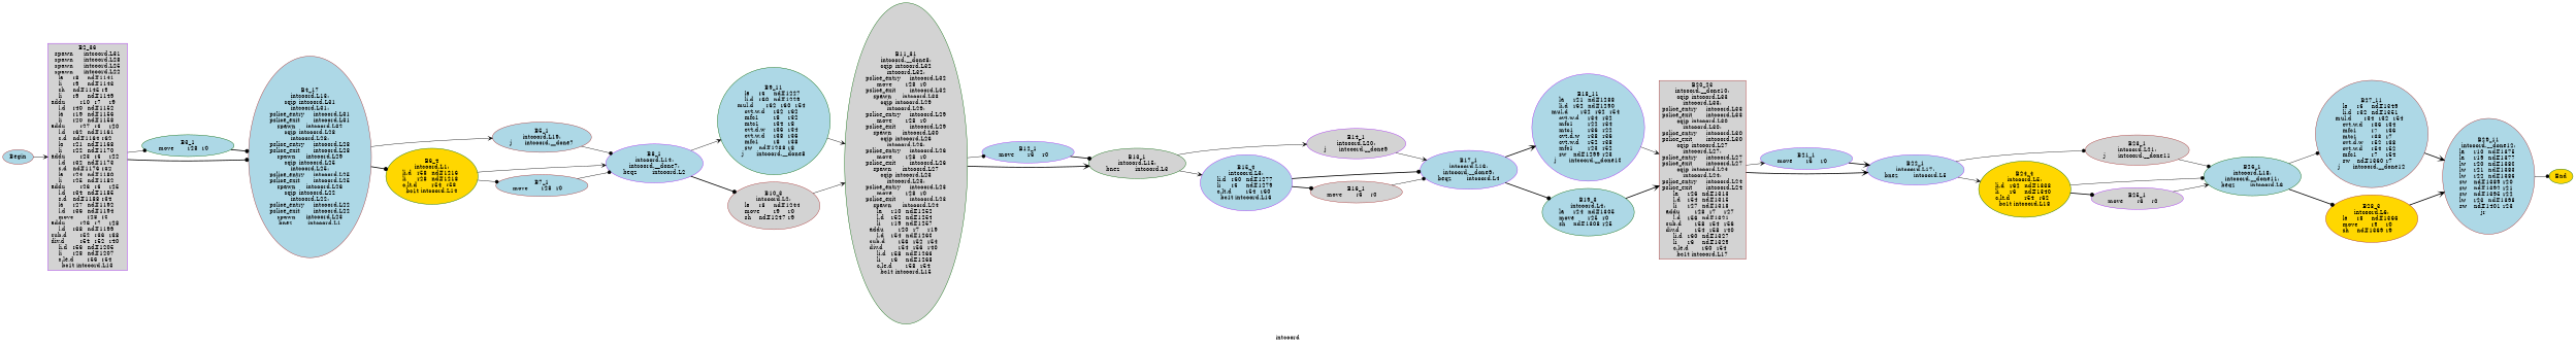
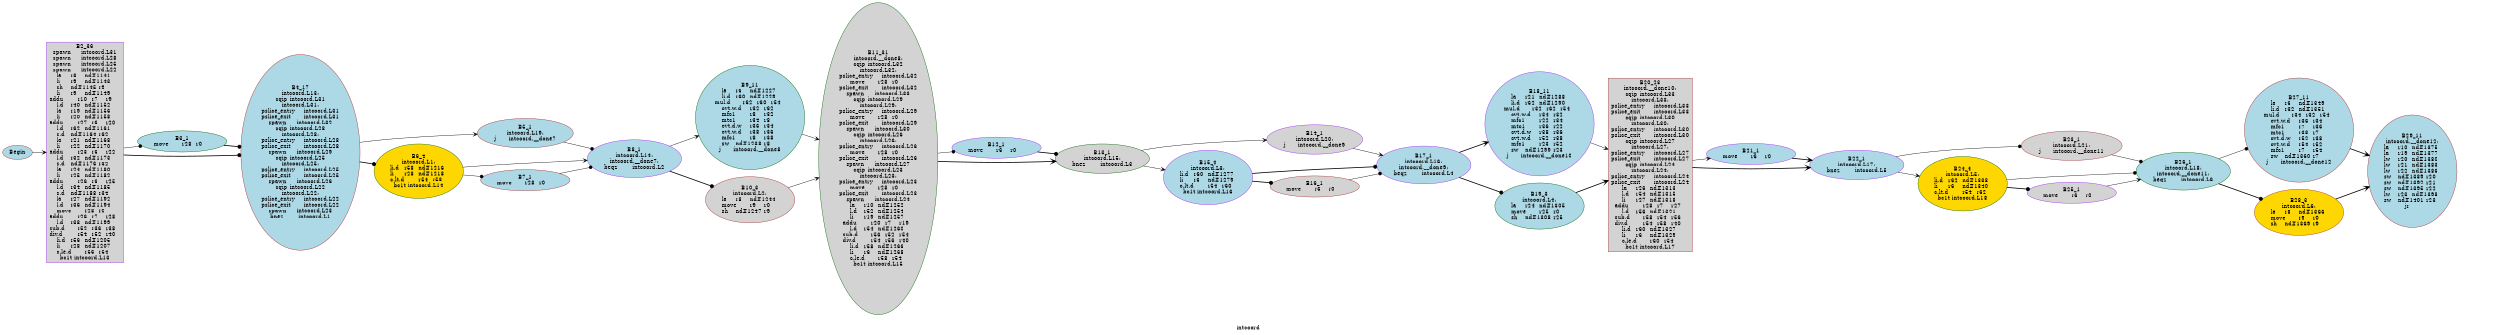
  digraph {
    color=purple
    label=intcoord
    style=dashed
    rankdir=LR
    node [style=filled fillcolor=lightblue color=brown]
    edge [style=solid arrowhead=dot]
    n1 [label=Begin]
    n2 [color=purple label="B2_36\nspawn	intcoord.L31\nspawn	intcoord.L28\nspawn	intcoord.L25\nspawn	intcoord.L22\nla	r8	nd#1141	\nli	r9	nd#1143	\nsh	nd#1145	r9	\nli	r9	nd#1149	\naddu	r10	r7	r9	\nl.d	r40	nd#1152	\nla	r19	nd#1156	\nli	r20	nd#1158	\naddu	r27	r6	r20	\nl.d	r62	nd#1161	\ns.d	nd#1164	r62	\nla	r21	nd#1168	\nli	r22	nd#1170	\naddu	r23	r6	r22	\nl.d	r32	nd#1173	\ns.d	nd#1176	r32	\nla	r24	nd#1180	\nli	r25	nd#1182	\naddu	r26	r6	r25	\nl.d	r34	nd#1185	\ns.d	nd#1188	r34	\nla	r27	nd#1192	\nl.d	r36	nd#1194	\nmove	r28	r0	\naddu	r26	r7	r28	\nl.d	r38	nd#1199	\nsub.d	r52	r36	r38	\ndiv.d	r54	r52	r40	\nli.d	r56	nd#1205	\nli	r28	nd#1207	\nc.le.d	r56	r54	\nbc1t	intcoord.L13\n" shape=box fillcolor=lightgrey]
    n3 [label="B3_1\nmove	r28	r0	\n" color=darkgreen]
    n4 [label="B4_17\nintcoord.L13:\ncqip	intcoord.L31\nintcoord.L31:\npslice_entry	intcoord.L31\npslice_exit	intcoord.L31\nspawn	intcoord.L32\ncqip	intcoord.L28\nintcoord.L28:\npslice_entry	intcoord.L28\npslice_exit	intcoord.L28\nspawn	intcoord.L29\ncqip	intcoord.L25\nintcoord.L25:\npslice_entry	intcoord.L25\npslice_exit	intcoord.L25\nspawn	intcoord.L26\ncqip	intcoord.L22\nintcoord.L22:\npslice_entry	intcoord.L22\npslice_exit	intcoord.L22\nspawn	intcoord.L23\nbnez	intcoord.L1\n" shape=ellipse]
-   n5 [label=End fillcolor=gold color=darkgreen]
    n6 [label="B5_1\nintcoord.L19:\nj	intcoord.__done7\n"]
    n7 [label="B6_4\nintcoord.L1:\nli.d	r58	nd#1216	\nli	r28	nd#1218	\nc.lt.d	r54	r58	\nbc1t	intcoord.L14\n" fillcolor=gold color=darkgreen]
    n8 [label="B8_1\nintcoord.L14:\nintcoord.__done7:\nbeqz	intcoord.L2\n" color=purple]
    n9 [label="B7_1\nmove	r28	r0	\n"]
    n10 [label="B9_11\nla	r6	nd#1227	\nli.d	r60	nd#1229	\nmul.d	r62	r60	r54	\ncvt.w.d	r32	r62	\nmfc1	r8	r32	\nmtc1	r34	r8	\ncvt.d.w	r36	r34	\ncvt.w.d	r38	r36	\nmfc1	r8	r38	\nsw	nd#1238	r8	\nj	intcoord.__done8\n" color=darkgreen]
    n11 [label="B10_3\nintcoord.L2:\nla	r8	nd#1244	\nmove	r9	r0	\nsh	nd#1247	r9	\n" fillcolor=lightgrey]
    n12 [color=darkgreen label="B11_31\nintcoord.__done8:\ncqip	intcoord.L32\nintcoord.L32:\npslice_entry	intcoord.L32\nmove	r28	r0	\npslice_exit	intcoord.L32\nspawn	intcoord.L33\ncqip	intcoord.L29\nintcoord.L29:\npslice_entry	intcoord.L29\nmove	r28	r0	\npslice_exit	intcoord.L29\nspawn	intcoord.L30\ncqip	intcoord.L26\nintcoord.L26:\npslice_entry	intcoord.L26\nmove	r28	r0	\npslice_exit	intcoord.L26\nspawn	intcoord.L27\ncqip	intcoord.L23\nintcoord.L23:\npslice_entry	intcoord.L23\nmove	r28	r0	\npslice_exit	intcoord.L23\nspawn	intcoord.L24\nla	r10	nd#1252	\nl.d	r52	nd#1254	\nli	r19	nd#1257	\naddu	r20	r7	r19	\nl.d	r54	nd#1260	\nsub.d	r56	r52	r54	\ndiv.d	r54	r56	r40	\nli.d	r58	nd#1266	\nli	r6	nd#1268	\nc.le.d	r58	r54	\nbc1t	intcoord.L15\n" shape=ellipse fillcolor=lightgrey]
    n13 [label="B12_1\nmove	r6	r0	\n" color=purple]
    n14 [label="B13_1\nintcoord.L15:\nbnez	intcoord.L3\n" fillcolor=lightgrey color=darkgreen]
    n15 [label="B14_1\nintcoord.L20:\nj	intcoord.__done9\n" fillcolor=lightgrey color=purple]
    n16 [label="B15_4\nintcoord.L3:\nli.d	r60	nd#1277	\nli	r6	nd#1279	\nc.lt.d	r54	r60	\nbc1t	intcoord.L16\n" color=purple]
    n17 [label="B17_1\nintcoord.L16:\nintcoord.__done9:\nbeqz	intcoord.L4\n" color=purple]
    n18 [label="B16_1\nmove	r6	r0	\n" fillcolor=lightgrey]
    n19 [label="B18_11\nla	r21	nd#1288	\nli.d	r62	nd#1290	\nmul.d	r32	r62	r54	\ncvt.w.d	r34	r32	\nmfc1	r22	r34	\nmtc1	r36	r22	\ncvt.d.w	r38	r36	\ncvt.w.d	r52	r38	\nmfc1	r23	r52	\nsw	nd#1299	r23	\nj	intcoord.__done10\n" color=purple]
    n20 [label="B19_3\nintcoord.L4:\nla	r24	nd#1305	\nmove	r25	r0	\nsh	nd#1308	r25	\n" color=darkgreen]
    n21 [label="B20_23\nintcoord.__done10:\ncqip	intcoord.L33\nintcoord.L33:\npslice_entry	intcoord.L33\npslice_exit	intcoord.L33\ncqip	intcoord.L30\nintcoord.L30:\npslice_entry	intcoord.L30\npslice_exit	intcoord.L30\ncqip	intcoord.L27\nintcoord.L27:\npslice_entry	intcoord.L27\npslice_exit	intcoord.L27\ncqip	intcoord.L24\nintcoord.L24:\npslice_entry	intcoord.L24\npslice_exit	intcoord.L24\nla	r26	nd#1313	\nl.d	r54	nd#1315	\nli	r27	nd#1318	\naddu	r28	r7	r27	\nl.d	r56	nd#1321	\nsub.d	r58	r54	r56	\ndiv.d	r54	r58	r40	\nli.d	r60	nd#1327	\nli	r6	nd#1329	\nc.le.d	r60	r54	\nbc1t	intcoord.L17\n" shape=polygon fillcolor=lightgrey]
    n22 [label="B21_1\nmove	r6	r0	\n" color=purple]
    n23 [label="B22_1\nintcoord.L17:\nbnez	intcoord.L5\n" color=purple]
    n24 [label="B23_1\nintcoord.L21:\nj	intcoord.__done11\n" fillcolor=lightgrey]
    n25 [label="B24_4\nintcoord.L5:\nli.d	r62	nd#1338	\nli	r6	nd#1340	\nc.lt.d	r54	r62	\nbc1t	intcoord.L18\n" fillcolor=gold color=darkgreen]
    n26 [label="B26_1\nintcoord.L18:\nintcoord.__done11:\nbeqz	intcoord.L6\n" color=darkgreen]
    n27 [label="B25_1\nmove	r6	r0	\n" fillcolor=lightgrey color=purple]
    n28 [label="B27_11\nla	r6	nd#1349	\nli.d	r32	nd#1351	\nmul.d	r34	r32	r54	\ncvt.w.d	r36	r34	\nmfc1	r7	r36	\nmtc1	r38	r7	\ncvt.d.w	r52	r38	\ncvt.w.d	r54	r52	\nmfc1	r7	r54	\nsw	nd#1360	r7	\nj	intcoord.__done12\n"]
    n29 [label="B28_3\nintcoord.L6:\nla	r8	nd#1366	\nmove	r9	r0	\nsh	nd#1369	r9	\n" fillcolor=gold]
    n30 [label="B29_11\nintcoord.__done12:\nla	r10	nd#1375	\nla	r19	nd#1377	\nlw	r20	nd#1380	\nlw	r21	nd#1383	\nlw	r22	nd#1386	\nsw	nd#1389	r20	\nsw	nd#1392	r21	\nsw	nd#1395	r22	\nlw	r23	nd#1398	\nsw	nd#1401	r23	\njr	\n"]
    n1 -> n2 [arrowhead=vee]
    n2 -> n3
    n2 -> n4 [style=bold]
    n3 -> n4 [style=bold]
    n4 -> n6 [arrowhead=vee]
    n4 -> n7 [style=bold]
    n6 -> n8
    n7 -> n8 [arrowhead=vee]
    n7 -> n9
    n8 -> n10 [arrowhead=vee]
    n8 -> n11 [style=bold]
    n9 -> n8
    n10 -> n12 [arrowhead=vee]
    n11 -> n12 [arrowhead=vee]
    n12 -> n13
    n12 -> n14 [style=bold arrowhead=vee]
    n13 -> n14 [style=bold]
    n14 -> n15 [arrowhead=vee]
    n14 -> n16 [arrowhead=vee]
    n15 -> n17 [arrowhead=vee]
    n16 -> n17 [style=bold]
    n16 -> n18 [style=bold]
    n17 -> n19 [style=bold arrowhead=vee]
    n17 -> n20 [style=bold]
    n18 -> n17
    n19 -> n21 [arrowhead=vee]
    n20 -> n21 [style=bold arrowhead=vee]
    n21 -> n22 [arrowhead=vee]
    n21 -> n23 [style=bold arrowhead=vee]
    n22 -> n23 [style=bold arrowhead=vee]
    n23 -> n24
    n23 -> n25 [arrowhead=vee]
    n24 -> n26
    n25 -> n26
    n25 -> n27 [style=bold]
    n26 -> n28
    n26 -> n29 [style=bold]
    n27 -> n26 [arrowhead=vee]
    n28 -> n30 [style=bold arrowhead=vee]
    n29 -> n30 [style=bold arrowhead=vee]
-   n30 -> n5
  }
